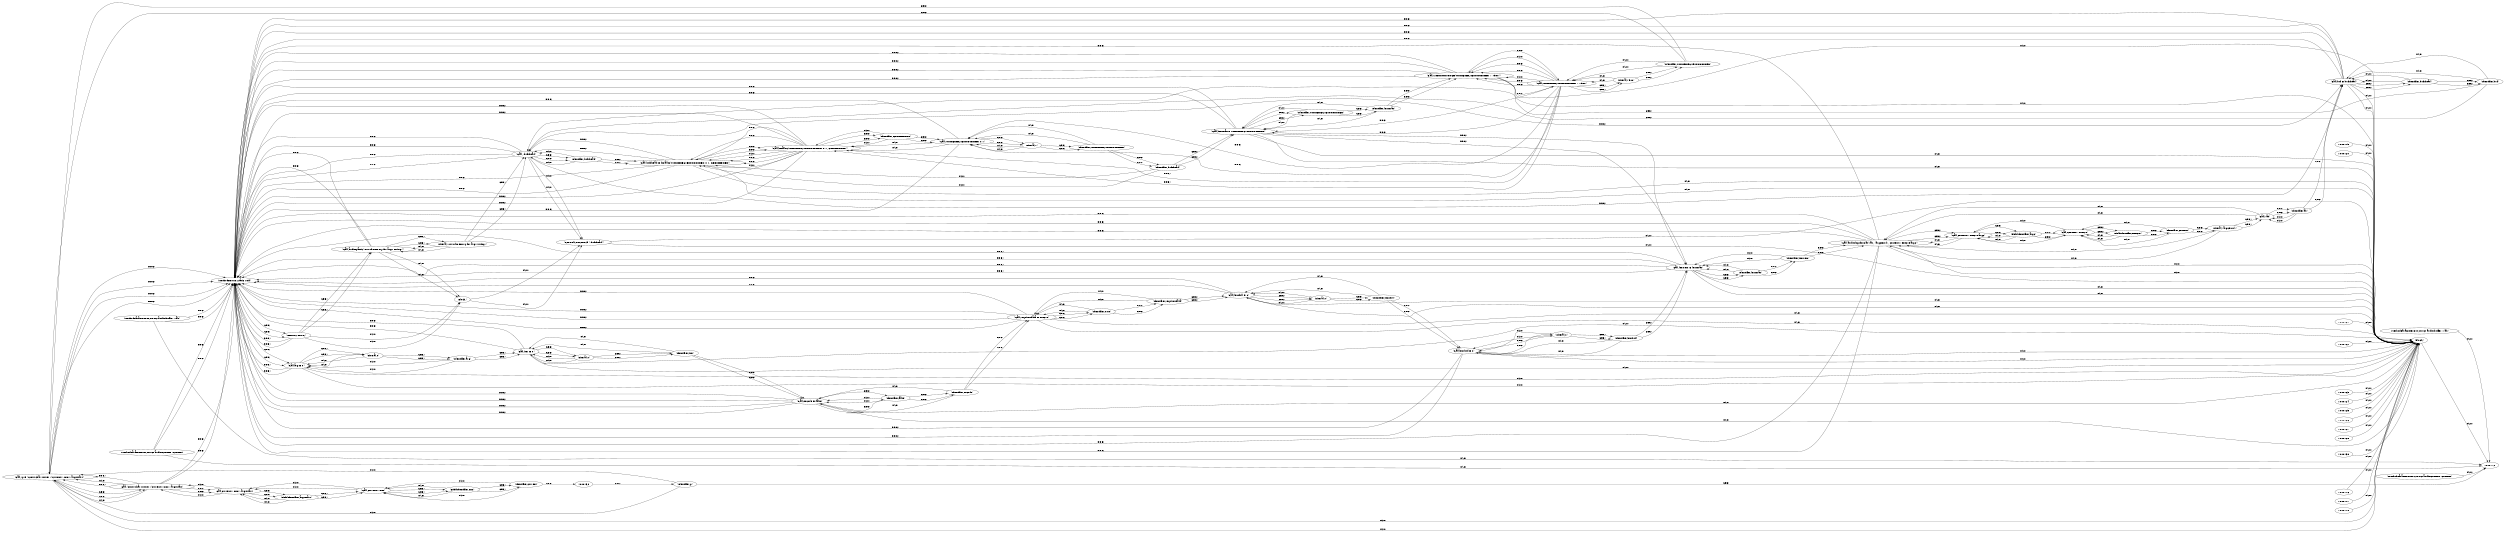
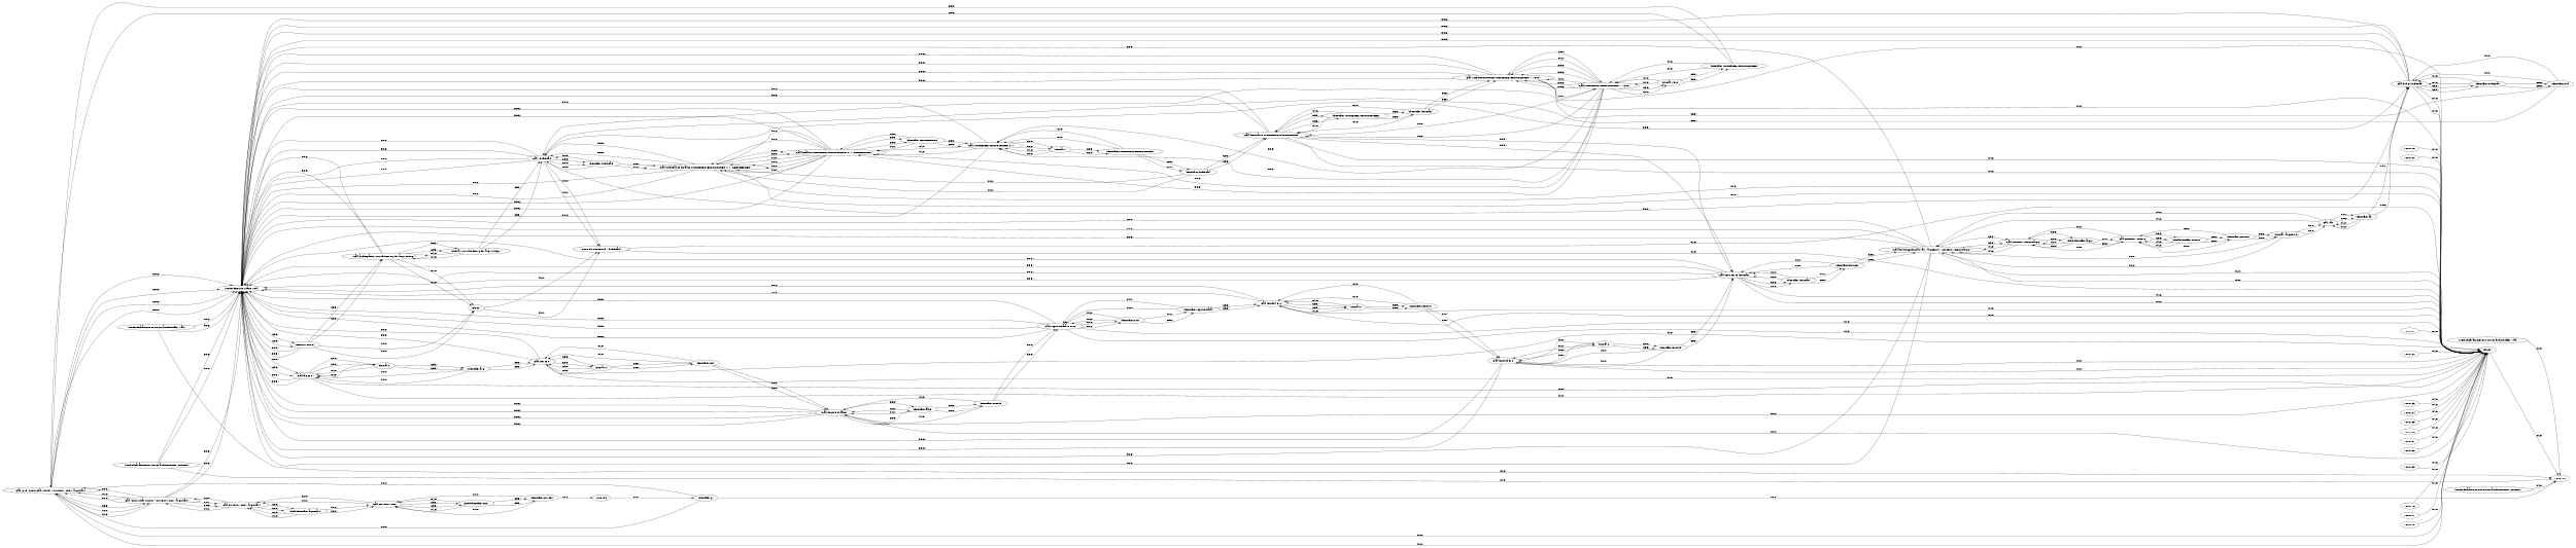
  digraph {
    fontname="DejaVu Serif"
    rankdir=LR
    node [fontname="DejaVu Serif"]
    edge [fontname="DejaVu Serif"]
    n1 [label="(Call,*p = (const char __user *)current->mm->arg_start)"]
    n2 [label="(Call,(const char __user *)current->mm->arg_start)"]
    n3 [label="(MethodReturn,static void)"]
    n4 [label="(Block,)"]
    n5 [label="(Call,current->mm->arg_start)"]
    n6 [label="(Return,return;)"]
    n7 [label="(Call,arg = 0)"]
    1000112
    n9 [label="(Identifier,p)"]
    n10 [label="(FieldIdentifier,arg_start)"]
    n11 [label="(Call,current->mm)"]
    n12 [label="(FieldIdentifier,mm)"]
    n13 [label="(Identifier,current)"]
    1000132
    n15 [label="(Block,)"]
    n16 [label="(Call,audit_panic(\"out of memory for argv string\"))"]
    n17 [label="(Literal,0)"]
    n18 [label="(MethodParameterIn,struct audit_context *context)"]
    n19 [label="(MethodParameterOut,struct audit_context *context)"]
    n20 [label="(Call,WARN_ON_ONCE(MAX_EXECVE_AUDIT_LEN > 7500))"]
    n21 [label="(Call,MAX_EXECVE_AUDIT_LEN > 7500)"]
    n22 [label="(Literal,7500)"]
    n23 [label="(Call,len_max = MAX_EXECVE_AUDIT_LEN)"]
    n24 [label="(Call,kmalloc(MAX_EXECVE_AUDIT_LEN + 1, GFP_KERNEL))"]
    n25 [label="(Call,MAX_EXECVE_AUDIT_LEN + 1)"]
    n26 [label="(Identifier,MAX_EXECVE_AUDIT_LEN)"]
    n27 [label="(Identifier,MAX_EXECVE_AUDIT_LEN)"]
    n28 [label="(Call,len_rem = len_max)"]
    n29 [label="(Call,buf_head = kmalloc(MAX_EXECVE_AUDIT_LEN + 1, GFP_KERNEL))"]
    n30 [label="(Identifier,GFP_KERNEL)"]
    n31 [label="(Literal,1)"]
    n32 [label="(Identifier,len_max)"]
    n33 [label="(Identifier,len_max)"]
    n34 [label="(MethodParameterIn,struct audit_buffer **ab)"]
    n35 [label="(MethodParameterOut,struct audit_buffer **ab)"]
    n36 [label="(Call,!buf_head)"]
    n37 [label="(ControlStructure,if (!buf_head))"]
    n38 [label="(Identifier,buf_head)"]
    n39 [label="(Call,buf = buf_head)"]
    n40 [label="(Identifier,buf_head)"]
    n41 [label="(Identifier,MAX_EXECVE_AUDIT_LEN)"]
    n42 [label="(Identifier,buf_head)"]
    n43 [label="(Literal,\"out of memory for argv string\")"]
    n44 [label="(Identifier,buf)"]
    n45 [label="(Call,audit_log_format(*ab, \"argc=%d\", context->execve.argc))"]
    n46 [label="(Call,context->execve.argc)"]
    n47 [label="(FieldIdentifier,argc)"]
    n48 [label="(Call,*ab)"]
    n49 [label="(Identifier,ab)"]
    n50 [label="(Literal,\"argc=%d\")"]
    n51 [label="(Call,context->execve)"]
    n52 [label="(FieldIdentifier,execve)"]
    n53 [label="(Identifier,context)"]
    n54 [label="(Identifier,len_rem)"]
    n55 [label="(Call,len_buf = 0)"]
    n56 [label="(Literal,0)"]
    n57 [label="(Identifier,len_buf)"]
    n58 [label="(Call,len_full = 0)"]
    n59 [label="(Literal,0)"]
    n60 [label="(Identifier,len_full)"]
-   n61 [label="(Call,require_data = execve)"]
+   n61 [label="(Call,require_data = true)"]
    n62 [label="(Identifier,true)"]
    n63 [label="(Identifier,require_data)"]
    n64 [label="(Call,encode = false)"]
    n65 [label="(Identifier,false)"]
    n66 [label="(Identifier,encode)"]
    n67 [label="(Call,iter = 0)"]
    n68 [label="(Literal,0)"]
    n69 [label="(Identifier,iter)"]
    n70 [label="(Identifier,arg)"]
    1000116
    1000117
    1000118
    1000119
    1000120
    1000121
    1000122
    1000123
    1000124
    1000125
    1000126
    1000127
    1000128
    1000138
    n1 -> n2 [label="CFG: "]
    n1 -> n2 [label="CFG: "]
    n1 -> n3 [label="DDG: "]
    n1 -> n3 [label="DDG: "]
    n1 -> n3 [label="DDG: "]
    n1 -> n3 [label="DDG: "]
    n1 -> n4 [label="AST: "]
    n1 -> n4 [label="AST: "]
    n2 -> n1 [label="AST: "]
    n2 -> n1 [label="DDG: "]
    n2 -> n1 [label="AST: "]
    n2 -> n1 [label="DDG: "]
    n2 -> n3 [label="DDG: "]
    n2 -> n3 [label="DDG: "]
    n2 -> n5 [label="CFG: "]
    n2 -> n5 [label="CFG: "]
    n3 -> n6 [label="CFG: "]
    n3 -> n6 [label="CFG: "]
    n3 -> n7 [label="CFG: "]
    n3 -> n7 [label="CFG: "]
    n4 -> 1000112 [label="AST: "]
    n5 -> n2 [label="AST: "]
    n5 -> n2 [label="AST: "]
    n5 -> n10 [label="CFG: "]
    n5 -> n10 [label="CFG: "]
    n6 -> n3 [label="DDG: "]
    n6 -> n3 [label="DDG: "]
    n6 -> n15 [label="AST: "]
    n6 -> n15 [label="AST: "]
    n6 -> n16 [label="CFG: "]
    n6 -> n16 [label="CFG: "]
    n7 -> n3 [label="DDG: "]
    n7 -> n3 [label="DDG: "]
    n7 -> n4 [label="AST: "]
    n7 -> n4 [label="AST: "]
    n7 -> n17 [label="CFG: "]
    n7 -> n17 [label="CFG: "]
    n9 -> n1 [label="AST: "]
    n9 -> n1 [label="AST: "]
    n9 -> 1000112 [label="CFG: "]
    n10 -> n5 [label="AST: "]
    n10 -> n5 [label="AST: "]
    n10 -> n11 [label="CFG: "]
    n10 -> n11 [label="CFG: "]
    n11 -> n5 [label="AST: "]
    n11 -> n5 [label="AST: "]
    n11 -> n12 [label="CFG: "]
    n11 -> n12 [label="CFG: "]
    n12 -> n11 [label="AST: "]
    n12 -> n11 [label="AST: "]
    n12 -> n13 [label="CFG: "]
    n12 -> n13 [label="CFG: "]
    n13 -> n11 [label="AST: "]
    n13 -> n11 [label="AST: "]
    n13 -> 1000132 [label="CFG: "]
    1000132 -> n9 [label="CFG: "]
    n15 -> n37 [label="AST: "]
    n15 -> n37 [label="AST: "]
    n16 -> n3 [label="DDG: "]
    n16 -> n3 [label="DDG: "]
    n16 -> n15 [label="AST: "]
    n16 -> n15 [label="AST: "]
    n16 -> n43 [label="CFG: "]
    n16 -> n43 [label="CFG: "]
    n17 -> n7 [label="AST: "]
    n17 -> n7 [label="AST: "]
    n17 -> n70 [label="CFG: "]
    n17 -> n70 [label="CFG: "]
    n18 -> n3 [label="DDG: "]
    n18 -> n3 [label="DDG: "]
    n18 -> 1000112 [label="AST: "]
    n19 -> 1000112 [label="AST: "]
    n20 -> n3 [label="DDG: "]
    n20 -> n3 [label="DDG: "]
    n20 -> n3 [label="DDG: "]
    n20 -> n3 [label="DDG: "]
    n20 -> n4 [label="AST: "]
    n20 -> n4 [label="AST: "]
    n20 -> n21 [label="CFG: "]
    n20 -> n21 [label="CFG: "]
    n21 -> n20 [label="AST: "]
    n21 -> n20 [label="DDG: "]
    n21 -> n20 [label="DDG: "]
    n21 -> n20 [label="AST: "]
    n21 -> n20 [label="DDG: "]
    n21 -> n20 [label="DDG: "]
    n21 -> n22 [label="CFG: "]
    n21 -> n22 [label="CFG: "]
    n21 -> n23 [label="DDG: "]
    n21 -> n23 [label="DDG: "]
    n21 -> n24 [label="DDG: "]
    n21 -> n24 [label="DDG: "]
    n21 -> n25 [label="DDG: "]
    n21 -> n25 [label="DDG: "]
    n22 -> n21 [label="AST: "]
    n22 -> n21 [label="AST: "]
    n22 -> n26 [label="CFG: "]
    n22 -> n26 [label="CFG: "]
    n23 -> n3 [label="DDG: "]
    n23 -> n3 [label="DDG: "]
    n23 -> n4 [label="AST: "]
    n23 -> n4 [label="AST: "]
    n23 -> n27 [label="CFG: "]
    n23 -> n27 [label="CFG: "]
    n23 -> n28 [label="DDG: "]
    n23 -> n28 [label="DDG: "]
    n24 -> n3 [label="DDG: "]
    n24 -> n3 [label="DDG: "]
    n24 -> n3 [label="DDG: "]
    n24 -> n3 [label="DDG: "]
    n24 -> n29 [label="AST: "]
    n24 -> n29 [label="DDG: "]
    n24 -> n29 [label="DDG: "]
    n24 -> n29 [label="AST: "]
    n24 -> n29 [label="DDG: "]
    n24 -> n29 [label="DDG: "]
    n24 -> n30 [label="CFG: "]
    n24 -> n30 [label="CFG: "]
    n25 -> n3 [label="DDG: "]
    n25 -> n3 [label="DDG: "]
    n25 -> n24 [label="AST: "]
    n25 -> n24 [label="AST: "]
    n25 -> n31 [label="CFG: "]
    n25 -> n31 [label="CFG: "]
    n26 -> n1 [label="CFG: "]
    n26 -> n1 [label="CFG: "]
    n26 -> n21 [label="AST: "]
    n26 -> n21 [label="AST: "]
    n27 -> n23 [label="AST: "]
    n27 -> n23 [label="AST: "]
    n27 -> n32 [label="CFG: "]
    n27 -> n32 [label="CFG: "]
    n28 -> n3 [label="DDG: "]
    n28 -> n3 [label="DDG: "]
    n28 -> n3 [label="DDG: "]
    n28 -> n3 [label="DDG: "]
    n28 -> n4 [label="AST: "]
    n28 -> n4 [label="AST: "]
    n28 -> n33 [label="CFG: "]
    n28 -> n33 [label="CFG: "]
    n29 -> n3 [label="DDG: "]
    n29 -> n3 [label="DDG: "]
    n29 -> n4 [label="AST: "]
    n29 -> n4 [label="AST: "]
    n29 -> n24 [label="CFG: "]
    n29 -> n24 [label="CFG: "]
    n29 -> n36 [label="DDG: "]
    n29 -> n36 [label="DDG: "]
    n30 -> n24 [label="AST: "]
    n30 -> n24 [label="AST: "]
    n30 -> n25 [label="CFG: "]
    n30 -> n25 [label="CFG: "]
    n31 -> n25 [label="AST: "]
    n31 -> n25 [label="AST: "]
    n31 -> n41 [label="CFG: "]
    n31 -> n41 [label="CFG: "]
    n32 -> n20 [label="CFG: "]
    n32 -> n20 [label="CFG: "]
    n32 -> n23 [label="AST: "]
    n32 -> n23 [label="AST: "]
    n33 -> n28 [label="AST: "]
    n33 -> n28 [label="AST: "]
    n33 -> n54 [label="CFG: "]
    n33 -> n54 [label="CFG: "]
    n34 -> n3 [label="DDG: "]
    n34 -> n3 [label="DDG: "]
    n34 -> 1000112 [label="AST: "]
    n35 -> 1000112 [label="AST: "]
    n36 -> n3 [label="DDG: "]
    n36 -> n3 [label="DDG: "]
    n36 -> n3 [label="DDG: "]
    n36 -> n3 [label="DDG: "]
    n36 -> n37 [label="AST: "]
    n36 -> n37 [label="AST: "]
    n36 -> n38 [label="CFG: "]
    n36 -> n38 [label="CFG: "]
    n36 -> n39 [label="DDG: "]
    n36 -> n39 [label="DDG: "]
    n37 -> n4 [label="AST: "]
    n37 -> n4 [label="AST: "]
    n38 -> n29 [label="CFG: "]
    n38 -> n29 [label="CFG: "]
    n38 -> n36 [label="AST: "]
    n38 -> n36 [label="AST: "]
    n39 -> n3 [label="DDG: "]
    n39 -> n3 [label="DDG: "]
    n39 -> n3 [label="DDG: "]
    n39 -> n3 [label="DDG: "]
    n39 -> n4 [label="AST: "]
    n39 -> n4 [label="AST: "]
    n39 -> n42 [label="CFG: "]
    n39 -> n42 [label="CFG: "]
    n40 -> n23 [label="CFG: "]
    n40 -> n23 [label="CFG: "]
    n40 -> n29 [label="AST: "]
    n40 -> n29 [label="AST: "]
    n41 -> n25 [label="AST: "]
    n41 -> n25 [label="AST: "]
    n41 -> n40 [label="CFG: "]
    n41 -> n40 [label="CFG: "]
    n42 -> n39 [label="AST: "]
    n42 -> n39 [label="AST: "]
    n42 -> n44 [label="CFG: "]
    n42 -> n44 [label="CFG: "]
    n43 -> n16 [label="AST: "]
    n43 -> n16 [label="AST: "]
    n43 -> n36 [label="CFG: "]
    n43 -> n36 [label="CFG: "]
    n44 -> n36 [label="CFG: "]
    n44 -> n36 [label="CFG: "]
    n44 -> n39 [label="AST: "]
    n44 -> n39 [label="AST: "]
    n45 -> n3 [label="DDG: "]
    n45 -> n3 [label="DDG: "]
    n45 -> n3 [label="DDG: "]
    n45 -> n3 [label="DDG: "]
    n45 -> n3 [label="DDG: "]
    n45 -> n3 [label="DDG: "]
    n45 -> n4 [label="AST: "]
    n45 -> n4 [label="AST: "]
    n45 -> n46 [label="CFG: "]
    n45 -> n46 [label="CFG: "]
    n46 -> n45 [label="AST: "]
    n46 -> n45 [label="AST: "]
    n46 -> n47 [label="CFG: "]
    n46 -> n47 [label="CFG: "]
    n47 -> n46 [label="AST: "]
    n47 -> n46 [label="AST: "]
    n47 -> n51 [label="CFG: "]
    n47 -> n51 [label="CFG: "]
    n48 -> n45 [label="AST: "]
    n48 -> n45 [label="AST: "]
    n48 -> n49 [label="CFG: "]
    n48 -> n49 [label="CFG: "]
    n49 -> n39 [label="CFG: "]
    n49 -> n39 [label="CFG: "]
    n49 -> n48 [label="AST: "]
    n49 -> n48 [label="AST: "]
    n50 -> n45 [label="AST: "]
    n50 -> n45 [label="AST: "]
    n50 -> n48 [label="CFG: "]
    n50 -> n48 [label="CFG: "]
    n51 -> n46 [label="AST: "]
    n51 -> n46 [label="AST: "]
    n51 -> n52 [label="CFG: "]
    n51 -> n52 [label="CFG: "]
    n52 -> n51 [label="AST: "]
    n52 -> n51 [label="AST: "]
    n52 -> n53 [label="CFG: "]
    n52 -> n53 [label="CFG: "]
    n53 -> n50 [label="CFG: "]
    n53 -> n50 [label="CFG: "]
    n53 -> n51 [label="AST: "]
    n53 -> n51 [label="AST: "]
    n54 -> n28 [label="AST: "]
    n54 -> n28 [label="AST: "]
    n54 -> n45 [label="CFG: "]
    n54 -> n45 [label="CFG: "]
    n55 -> n3 [label="DDG: "]
    n55 -> n3 [label="DDG: "]
    n55 -> n4 [label="AST: "]
    n55 -> n4 [label="AST: "]
    n55 -> n56 [label="CFG: "]
    n55 -> n56 [label="CFG: "]
    n56 -> n55 [label="AST: "]
    n56 -> n55 [label="AST: "]
    n56 -> n57 [label="CFG: "]
    n56 -> n57 [label="CFG: "]
    n57 -> n28 [label="CFG: "]
    n57 -> n28 [label="CFG: "]
    n57 -> n55 [label="AST: "]
    n57 -> n55 [label="AST: "]
    n58 -> n3 [label="DDG: "]
    n58 -> n3 [label="DDG: "]
    n58 -> n4 [label="AST: "]
    n58 -> n4 [label="AST: "]
    n58 -> n59 [label="CFG: "]
    n58 -> n59 [label="CFG: "]
    n59 -> n58 [label="AST: "]
    n59 -> n58 [label="AST: "]
    n59 -> n60 [label="CFG: "]
    n59 -> n60 [label="CFG: "]
    n60 -> n55 [label="CFG: "]
    n60 -> n55 [label="CFG: "]
    n60 -> n58 [label="AST: "]
    n60 -> n58 [label="AST: "]
    n61 -> n3 [label="DDG: "]
    n61 -> n3 [label="DDG: "]
    n61 -> n3 [label="DDG: "]
    n61 -> n3 [label="DDG: "]
    n61 -> n4 [label="AST: "]
    n61 -> n4 [label="AST: "]
    n61 -> n62 [label="CFG: "]
    n61 -> n62 [label="CFG: "]
    n62 -> n61 [label="AST: "]
    n62 -> n61 [label="AST: "]
    n62 -> n63 [label="CFG: "]
    n62 -> n63 [label="CFG: "]
    n63 -> n58 [label="CFG: "]
    n63 -> n58 [label="CFG: "]
    n63 -> n61 [label="AST: "]
    n63 -> n61 [label="AST: "]
    n64 -> n3 [label="DDG: "]
    n64 -> n3 [label="DDG: "]
    n64 -> n3 [label="DDG: "]
    n64 -> n3 [label="DDG: "]
    n64 -> n4 [label="AST: "]
    n64 -> n4 [label="AST: "]
    n64 -> n65 [label="CFG: "]
    n64 -> n65 [label="CFG: "]
    n65 -> n64 [label="AST: "]
    n65 -> n64 [label="AST: "]
    n65 -> n66 [label="CFG: "]
    n65 -> n66 [label="CFG: "]
    n66 -> n61 [label="CFG: "]
    n66 -> n61 [label="CFG: "]
    n66 -> n64 [label="AST: "]
    n66 -> n64 [label="AST: "]
    n67 -> n3 [label="DDG: "]
    n67 -> n3 [label="DDG: "]
    n67 -> n4 [label="AST: "]
    n67 -> n4 [label="AST: "]
    n67 -> n68 [label="CFG: "]
    n67 -> n68 [label="CFG: "]
    n68 -> n67 [label="AST: "]
    n68 -> n67 [label="AST: "]
    n68 -> n69 [label="CFG: "]
    n68 -> n69 [label="CFG: "]
    n69 -> n64 [label="CFG: "]
    n69 -> n64 [label="CFG: "]
    n69 -> n67 [label="AST: "]
    n69 -> n67 [label="AST: "]
    n70 -> n7 [label="AST: "]
    n70 -> n7 [label="AST: "]
    n70 -> n67 [label="CFG: "]
    n70 -> n67 [label="CFG: "]
    1000116 -> n4 [label="AST: "]
    1000117 -> n4 [label="AST: "]
    1000118 -> n4 [label="AST: "]
    1000119 -> n4 [label="AST: "]
    1000120 -> n4 [label="AST: "]
    1000121 -> n4 [label="AST: "]
    1000122 -> n4 [label="AST: "]
    1000123 -> n4 [label="AST: "]
    1000124 -> n4 [label="AST: "]
    1000125 -> n4 [label="AST: "]
    1000126 -> n4 [label="AST: "]
    1000127 -> n4 [label="AST: "]
    1000128 -> n4 [label="AST: "]
    1000138 -> n4 [label="AST: "]
  }
